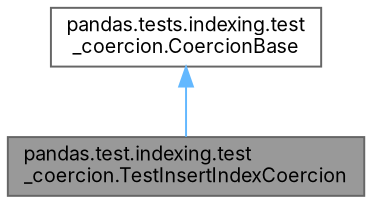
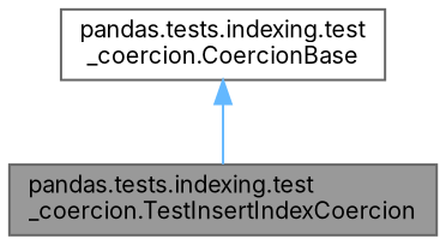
  digraph {
    fontname=Inter
    node [color=gray40 fontname=Inter fontsize=10 shape=box style=filled]
-   n1 [fillcolor=grey60 fontcolor=black height=0.2 label="pandas.test.indexing.test\l_coercion.TestInsertIndexCoercion" width=0.4]
+   n1 [fillcolor=grey60 fontcolor=black height=0.2 label="pandas.tests.indexing.test\l_coercion.TestInsertIndexCoercion" width=0.4]
    n2 [fillcolor=white height=0.2 label="pandas.tests.indexing.test\l_coercion.CoercionBase" width=0.4]
    n2 -> n1 [color=steelblue1 dir=back fontname=Inter fontsize=10 labelfontname=Helvetica labelfontsize=10 style=solid]
  }
